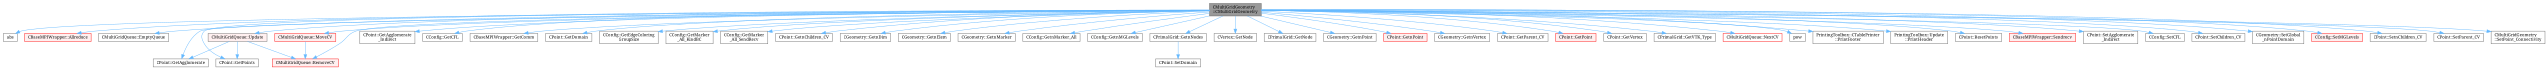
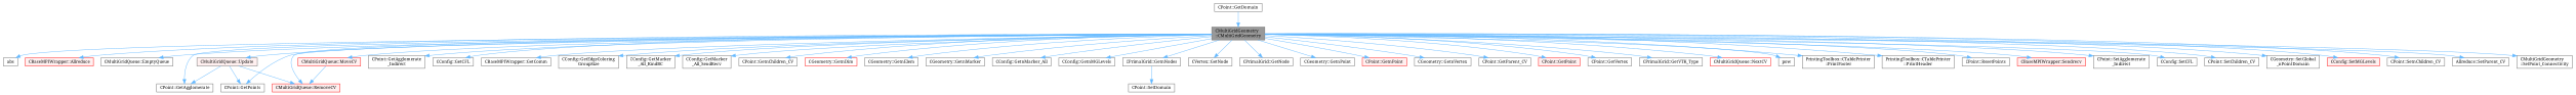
  digraph {
    fontname="Noto Serif"
    rankdir=TB
    node [color=grey40 fillcolor=white fontname="Noto Serif" fontsize=10 shape=box style=filled]
    edge [color=steelblue1 fontname="Noto Serif" fontsize=10 labelfontname=Helvetica labelfontsize=10 style=solid]
    n1 [color=gray40 fillcolor=grey60 fontcolor=black height=0.2 label="CMultiGridGeometry\l::CMultiGridGeometry" width=0.4]
    n2 [height=0.2 label=abs width=0.4]
    n3 [color=red fillcolor="#FFF0F0" height=0.2 label="CBaseMPIWrapper::Allreduce" width=0.4]
    n4 [height=0.2 label="CMultiGridQueue::EmptyQueue" width=0.4]
    n5 [height=0.2 label="CPoint::GetAgglomerate" width=0.4]
    n6 [height=0.2 label="CPoint::GetAgglomerate\l_Indirect" width=0.4]
    n7 [height=0.2 label="CConfig::GetCFL" width=0.4]
    n8 [height=0.2 label="CBaseMPIWrapper::GetComm" width=0.4]
    n9 [height=0.2 label="CPoint::GetDomain" width=0.4]
    n10 [height=0.2 label="CConfig::GetEdgeColoring\lGroupSize" width=0.4]
    n11 [height=0.2 label="CConfig::GetMarker\l_All_KindBC" width=0.4]
    n12 [height=0.2 label="CConfig::GetMarker\l_All_SendRecv" width=0.4]
    n13 [height=0.2 label="CPoint::GetnChildren_CV" width=0.4]
-   n14 [height=0.2 label="CGeometry::GetnDim" width=0.4]
+   n14 [color=red height=0.2 label="CGeometry::GetnDim" width=0.4]
    n15 [height=0.2 label="CGeometry::GetnElem" width=0.4]
    n16 [height=0.2 label="CGeometry::GetnMarker" width=0.4]
    n17 [height=0.2 label="CConfig::GetnMarker_All" width=0.4]
    n18 [height=0.2 label="CConfig::GetnMGLevels" width=0.4]
    n19 [height=0.2 label="CPrimalGrid::GetnNodes" width=0.4]
    n20 [height=0.2 label="CVertex::GetNode" width=0.4]
    n21 [height=0.2 label="CPrimalGrid::GetNode" width=0.4]
    n22 [height=0.2 label="CGeometry::GetnPoint" width=0.4]
    n23 [color=red fillcolor="#FFF0F0" height=0.2 label="CPoint::GetnPoint" width=0.4]
    n24 [height=0.2 label="CGeometry::GetnVertex" width=0.4]
    n25 [height=0.2 label="CPoint::GetParent_CV" width=0.4]
    n26 [color=red fillcolor="#FFF0F0" height=0.2 label="CPoint::GetPoint" width=0.4]
    n27 [height=0.2 label="CPoint::GetPoints" width=0.4]
    n28 [height=0.2 label="CPoint::GetVertex" width=0.4]
    n29 [height=0.2 label="CPrimalGrid::GetVTK_Type" width=0.4]
    n30 [color=red fillcolor="#FFF0F0" height=0.2 label="CMultiGridQueue::MoveCV" width=0.4]
    n31 [color=red fillcolor="#FFF0F0" height=0.2 label="CMultiGridQueue::RemoveCV" width=0.4]
    n32 [color=red height=0.2 label="CMultiGridQueue::NextCV" width=0.4]
    n33 [height=0.2 label=pow width=0.4]
    n34 [height=0.2 label="PrintingToolbox::CTablePrinter\l::PrintFooter" width=0.4]
-   n35 [height=0.2 label="PrintingToolbox::Update\l::PrintHeader" width=0.4]
+   n35 [height=0.2 label="PrintingToolbox::CTablePrinter\l::PrintHeader" width=0.4]
    n36 [height=0.2 label="CPoint::ResetPoints" width=0.4]
    n37 [color=red fillcolor="#FFF0F0" height=0.2 label="CBaseMPIWrapper::Sendrecv" width=0.4]
    n38 [height=0.2 label="CPoint::SetAgglomerate\l_Indirect" width=0.4]
    n39 [height=0.2 label="CConfig::SetCFL" width=0.4]
    n40 [height=0.2 label="CPoint::SetChildren_CV" width=0.4]
    n41 [height=0.2 label="CGeometry::SetGlobal\l_nPointDomain" width=0.4]
    n42 [color=red fillcolor="#FFF0F0" height=0.2 label="CConfig::SetMGLevels" width=0.4]
    n43 [height=0.2 label="CPoint::SetnChildren_CV" width=0.4]
-   n44 [height=0.2 label="CPoint::SetParent_CV" width=0.4]
+   n44 [height=0.2 label="Allreduce::SetParent_CV" width=0.4]
    n45 [height=0.2 label="CMultiGridGeometry\l::SetPoint_Connectivity" width=0.4]
    n46 [fillcolor="#FFF0F0" height=0.2 label="CMultiGridQueue::Update" width=0.4]
    n47 [height=0.2 label="CPoint::SetDomain" width=0.4]
    n1 -> n2
    n1 -> n3
    n1 -> n4
    n1 -> n5
    n1 -> n6
    n1 -> n7
    n1 -> n8
-   n1 -> n9
+   n9 -> n1
    n1 -> n10
    n1 -> n11
    n1 -> n12
    n1 -> n13
    n1 -> n14
    n1 -> n15
    n1 -> n16
    n1 -> n17
    n1 -> n18
    n1 -> n19
    n1 -> n20
    n1 -> n21
    n1 -> n22
    n1 -> n23
    n1 -> n24
    n1 -> n25
    n1 -> n26
    n1 -> n27
    n1 -> n28
    n1 -> n29
    n1 -> n30
    n1 -> n31
    n1 -> n32
    n1 -> n33
    n1 -> n34
    n1 -> n35
    n1 -> n36
    n1 -> n37
    n1 -> n38
    n1 -> n39
    n1 -> n40
    n1 -> n41
    n1 -> n42
    n1 -> n43
    n1 -> n44
    n1 -> n45
    n1 -> n46
    n19 -> n47
    n30 -> n31
    n46 -> n5
    n46 -> n27
    n46 -> n31
  }
